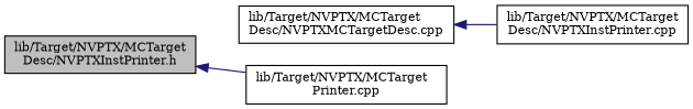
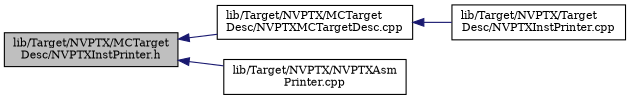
  digraph {
    fontname="DejaVu Serif"
    rankdir=LR
    node [color=black fontname="DejaVu Serif" fontsize=10 shape=record]
    edge [color=midnightblue dir=back fontname="DejaVu Serif" fontsize=10 labelfontname=Helvetica labelfontsize=10 style=solid]
    n1 [fillcolor=grey75 fontcolor=black height=0.2 label="lib/Target/NVPTX/MCTarget\lDesc/NVPTXInstPrinter.h" style=filled width=0.4]
    n2 [height=0.2 label="lib/Target/NVPTX/MCTarget\lDesc/NVPTXMCTargetDesc.cpp" width=0.4]
-   n3 [height=0.2 label="lib/Target/NVPTX/MCTarget\lPrinter.cpp" width=0.4]
-   n4 [height=0.2 label="lib/Target/NVPTX/MCTarget\lDesc/NVPTXInstPrinter.cpp" width=0.4]
+   n3 [height=0.2 label="lib/Target/NVPTX/NVPTXAsm\lPrinter.cpp" width=0.4]
+   n4 [height=0.2 label="lib/Target/NVPTX/Target\lDesc/NVPTXInstPrinter.cpp" width=0.4]
+   n1 -> n2
    n1 -> n3
    n2 -> n4
  }
